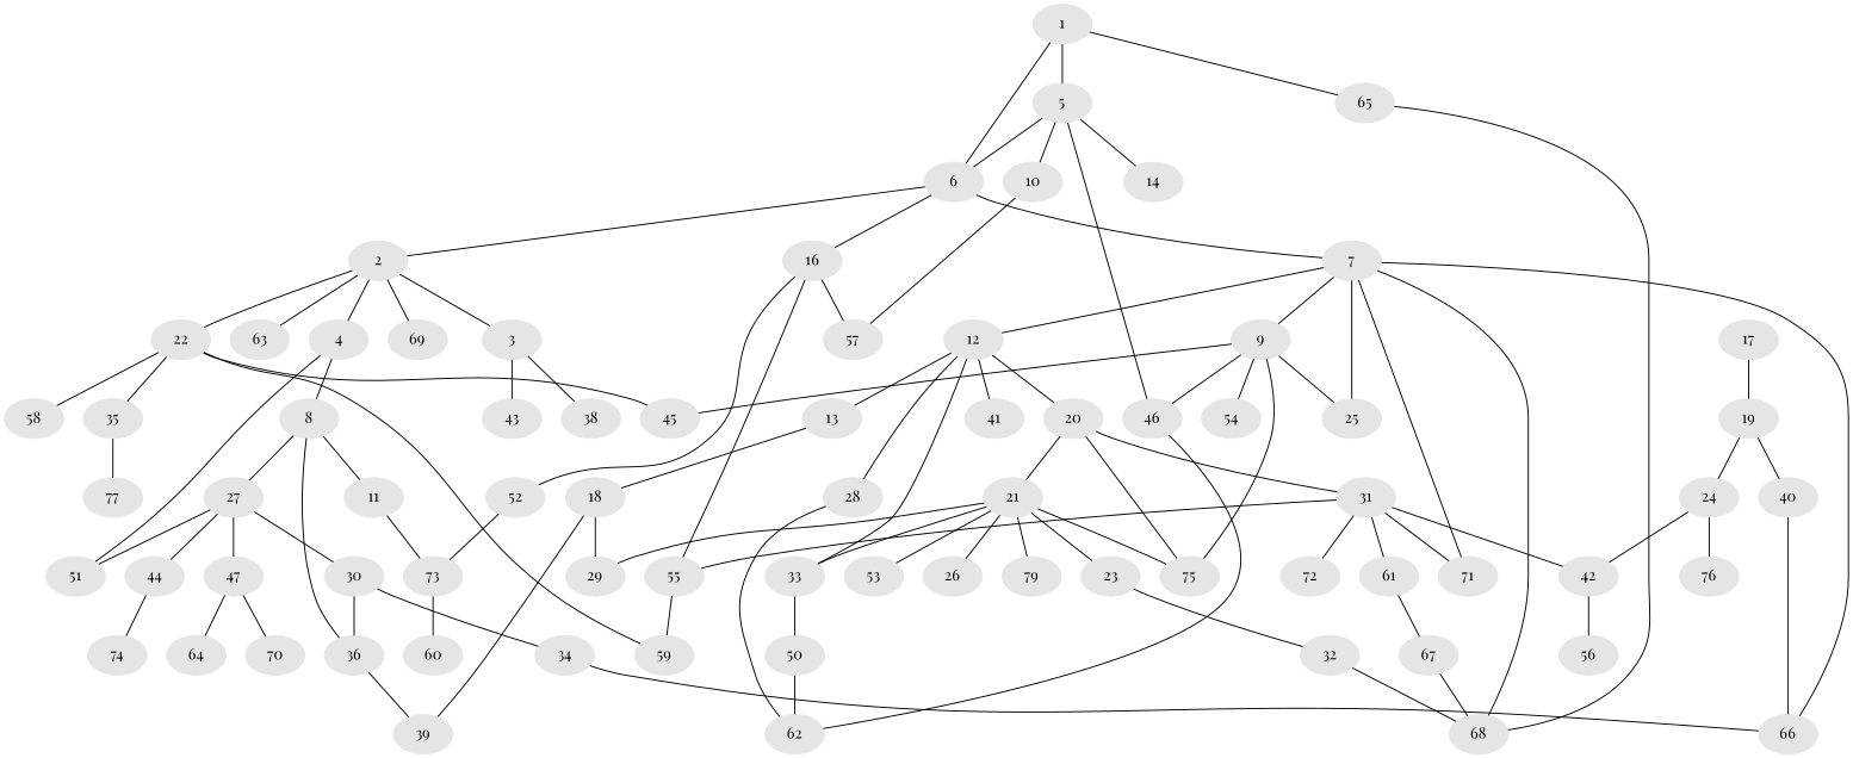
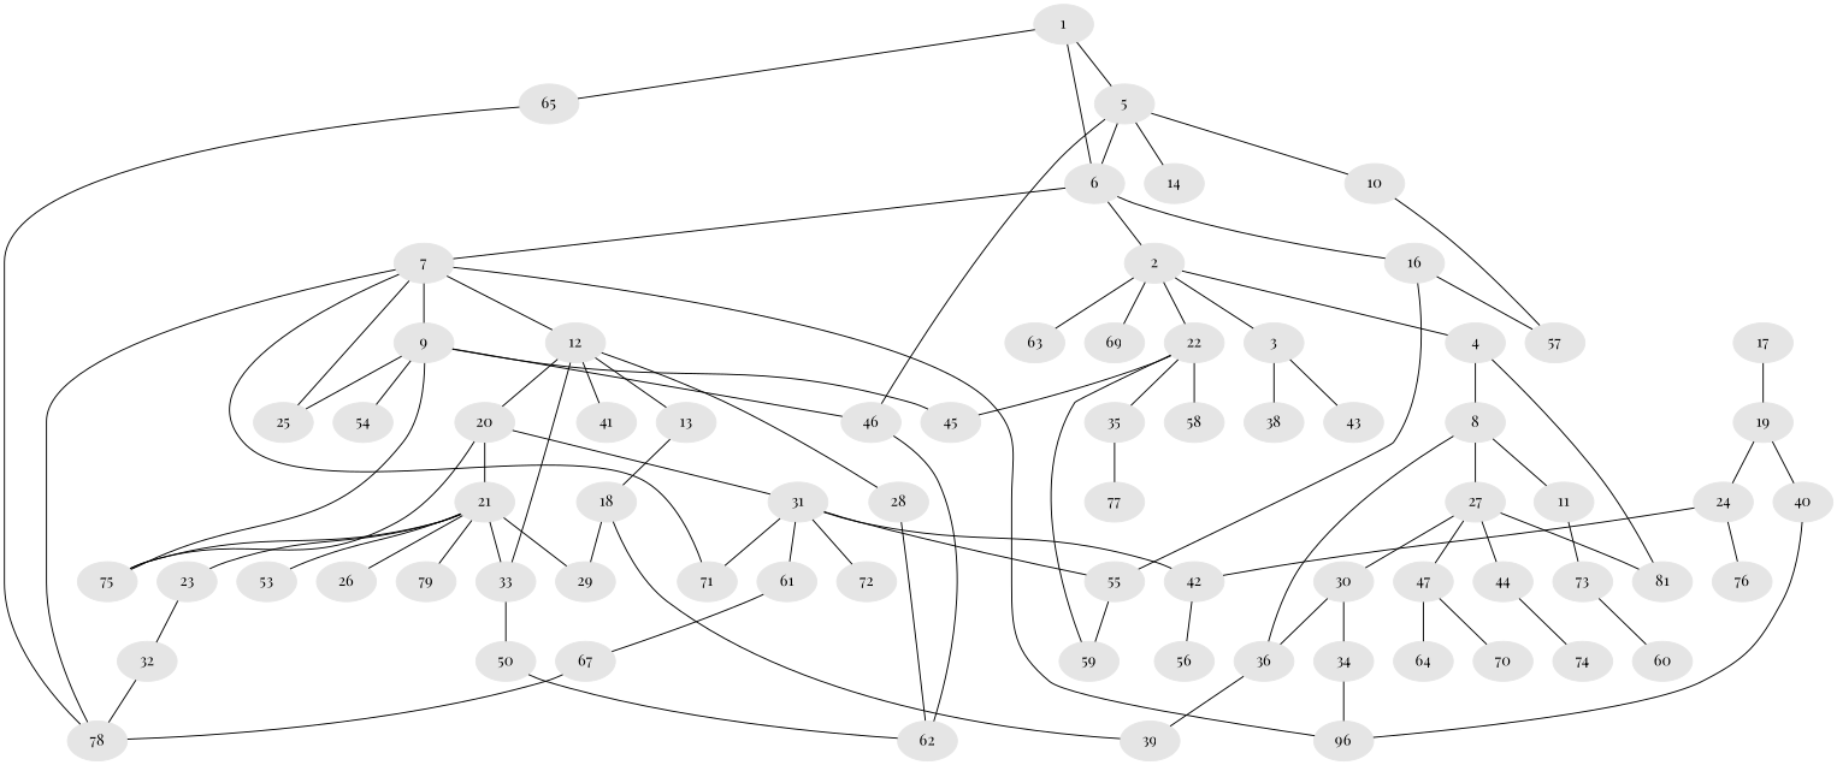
  graph {
    fontname="Playfair Display"
    node [color=gray90 fontname="Playfair Display" style=filled]
    edge [fontname="Playfair Display"]
    1
    5
    6
    65
    2
    3
    4
    22
    63
    69
    10
    14
    46
    7
    16
-   68
+   68 [label=78]
    38
    43
    8
-   51
+   51 [label=81]
    45
    35
    58
    59
    11
    27
    36
    57
    62
    9
    12
    25
-   66
+   66 [label=96]
    71
-   52
    55
    54
    75
    13
    20
    28
    33
    41
    73
    30
    44
    47
    39
    60
    18
    21
    31
    50
    29
    17
    19
    24
    40
    23
    32
    42
    76
    26
    n64 [label=79]
    53
    61
    72
    n68 [label=77]
    56
    34
    74
    64
    70
    67
    1 -- 5
    1 -- 6
    1 -- 65
    5 -- 6
    5 -- 10
    5 -- 14
    5 -- 46
    6 -- 2
    6 -- 7
    6 -- 16
    65 -- 68
    2 -- 3
    2 -- 4
    2 -- 22
    2 -- 63
    2 -- 69
    3 -- 38
    3 -- 43
    4 -- 8
    4 -- 51
    22 -- 45
    22 -- 35
    22 -- 58
    22 -- 59
    10 -- 57
    46 -- 62
    7 -- 68
    7 -- 9
    7 -- 12
    7 -- 25
    7 -- 66
    7 -- 71
    16 -- 57
-   16 -- 52
    16 -- 55
    8 -- 11
    8 -- 27
    8 -- 36
    35 -- n68
    11 -- 73
    27 -- 51
    27 -- 30
    27 -- 44
    27 -- 47
    36 -- 39
    9 -- 46
    9 -- 45
    9 -- 25
    9 -- 54
    9 -- 75
    12 -- 13
    12 -- 20
    12 -- 28
    12 -- 33
    12 -- 41
-   52 -- 73
    55 -- 59
    13 -- 18
    20 -- 75
    20 -- 21
    20 -- 31
    28 -- 62
    33 -- 50
    73 -- 60
    30 -- 36
    30 -- 34
    44 -- 74
    47 -- 64
    47 -- 70
    18 -- 39
    18 -- 29
    21 -- 75
    21 -- 33
    21 -- 29
    21 -- 23
    21 -- 26
    21 -- n64
    21 -- 53
    31 -- 71
    31 -- 55
    31 -- 42
    31 -- 61
    31 -- 72
    50 -- 62
    17 -- 19
    19 -- 24
    19 -- 40
    24 -- 42
    24 -- 76
    40 -- 66
    23 -- 32
    32 -- 68
    42 -- 56
    61 -- 67
    34 -- 66
    67 -- 68
  }
